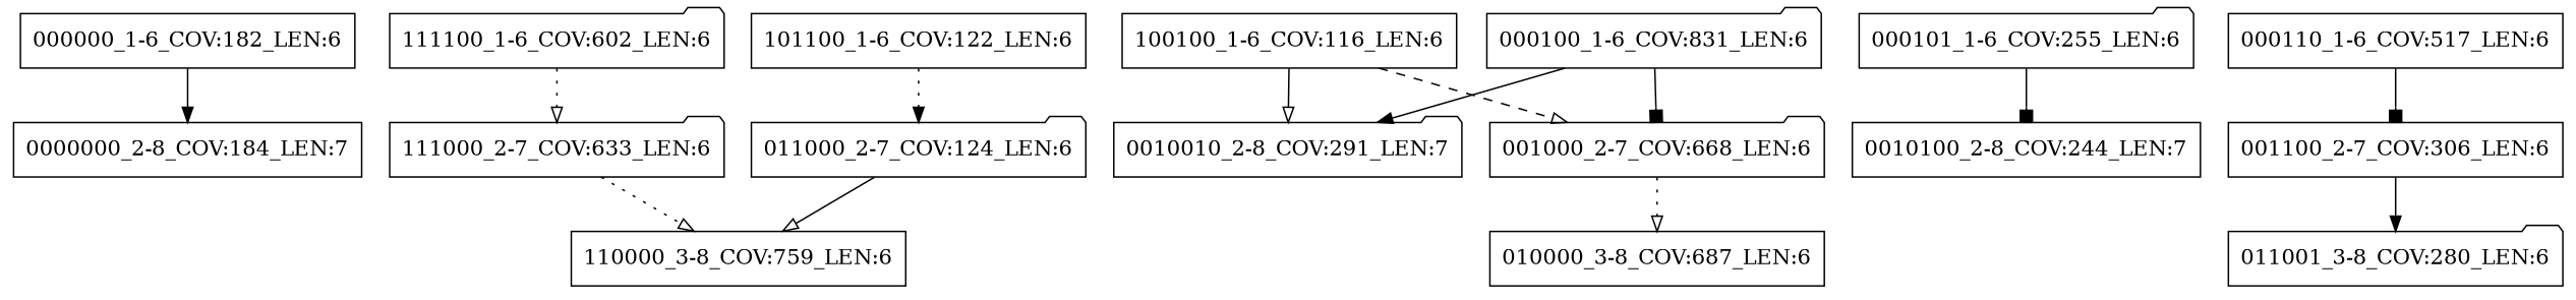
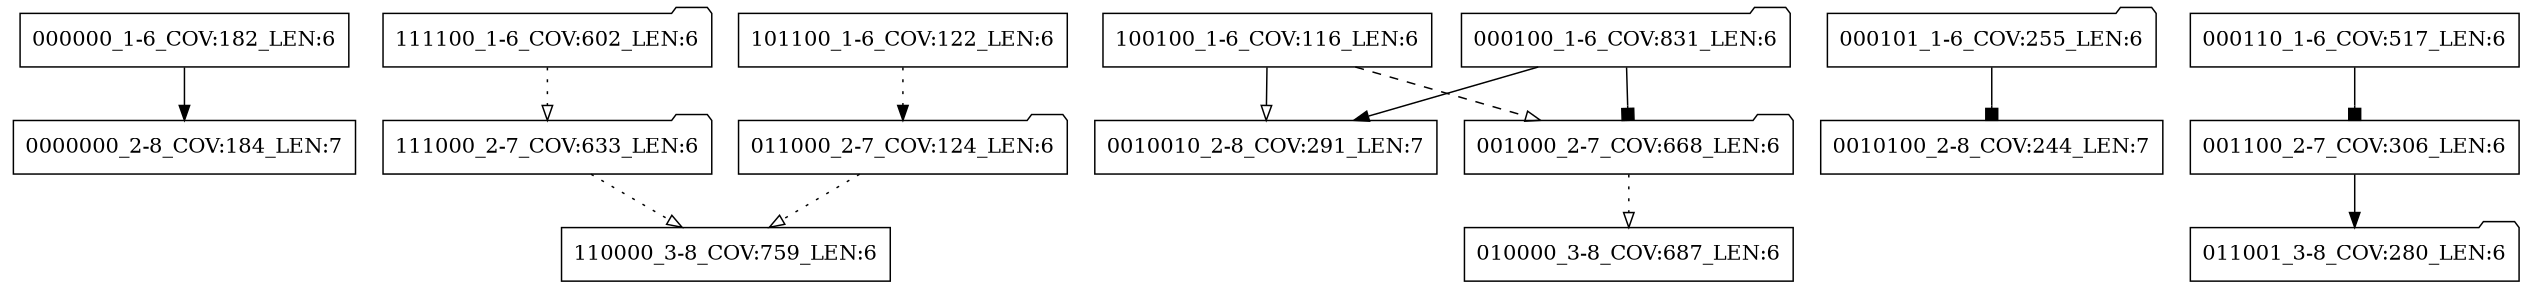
  digraph {
    node [shape=box]
    edge [arrowhead=onormal style=solid]
    "000000_1-6_COV:182_LEN:6"
    "0000000_2-8_COV:184_LEN:7"
    "111100_1-6_COV:602_LEN:6" [shape=folder]
    "111000_2-7_COV:633_LEN:6" [shape=folder]
    "110000_3-8_COV:759_LEN:6"
    "100100_1-6_COV:116_LEN:6"
-   "0010010_2-8_COV:291_LEN:7" [shape=folder]
+   "0010010_2-8_COV:291_LEN:7"
    "001000_2-7_COV:668_LEN:6" [shape=folder]
    "010000_3-8_COV:687_LEN:6"
    "000100_1-6_COV:831_LEN:6" [shape=folder]
    "011000_2-7_COV:124_LEN:6" [shape=folder]
    "000101_1-6_COV:255_LEN:6" [shape=folder]
    "0010100_2-8_COV:244_LEN:7"
    "011001_3-8_COV:280_LEN:6" [shape=folder]
    "001100_2-7_COV:306_LEN:6"
    n16 [label="000110_1-6_COV:517_LEN:6"]
    "101100_1-6_COV:122_LEN:6"
    "000000_1-6_COV:182_LEN:6" -> "0000000_2-8_COV:184_LEN:7" [arrowhead=normal]
    "111100_1-6_COV:602_LEN:6" -> "111000_2-7_COV:633_LEN:6" [style=dotted]
    "111000_2-7_COV:633_LEN:6" -> "110000_3-8_COV:759_LEN:6" [style=dotted]
    "100100_1-6_COV:116_LEN:6" -> "0010010_2-8_COV:291_LEN:7"
    "100100_1-6_COV:116_LEN:6" -> "001000_2-7_COV:668_LEN:6" [style=dashed]
    "001000_2-7_COV:668_LEN:6" -> "010000_3-8_COV:687_LEN:6" [style=dotted]
    "000100_1-6_COV:831_LEN:6" -> "0010010_2-8_COV:291_LEN:7" [arrowhead=normal]
    "000100_1-6_COV:831_LEN:6" -> "001000_2-7_COV:668_LEN:6" [arrowhead=box]
-   "011000_2-7_COV:124_LEN:6" -> "110000_3-8_COV:759_LEN:6"
+   "011000_2-7_COV:124_LEN:6" -> "110000_3-8_COV:759_LEN:6" [style=dotted]
    "000101_1-6_COV:255_LEN:6" -> "0010100_2-8_COV:244_LEN:7" [arrowhead=box]
    "001100_2-7_COV:306_LEN:6" -> "011001_3-8_COV:280_LEN:6" [arrowhead=normal]
    n16 -> "001100_2-7_COV:306_LEN:6" [arrowhead=box]
    "101100_1-6_COV:122_LEN:6" -> "011000_2-7_COV:124_LEN:6" [arrowhead=normal style=dotted]
  }
